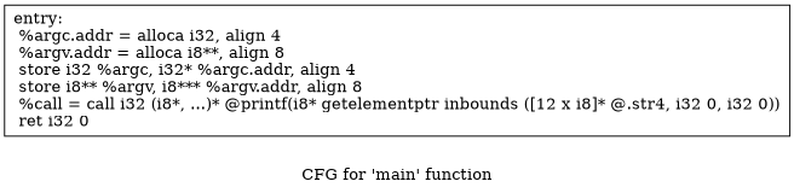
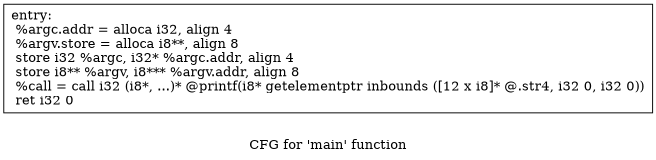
  digraph {
    label="CFG for 'main' function"
-   n1 [label="{entry:\l  %argc.addr = alloca i32, align 4\l  %argv.addr = alloca i8**, align 8\l  store i32 %argc, i32* %argc.addr, align 4\l  store i8** %argv, i8*** %argv.addr, align 8\l  %call = call i32 (i8*, ...)* @printf(i8* getelementptr inbounds ([12 x i8]* @.str4, i32 0, i32 0))\l  ret i32 0\l}" shape=record]
+   n1 [label="{entry:\l  %argc.addr = alloca i32, align 4\l  %argv.store = alloca i8**, align 8\l  store i32 %argc, i32* %argc.addr, align 4\l  store i8** %argv, i8*** %argv.addr, align 8\l  %call = call i32 (i8*, ...)* @printf(i8* getelementptr inbounds ([12 x i8]* @.str4, i32 0, i32 0))\l  ret i32 0\l}" shape=record]
  }
